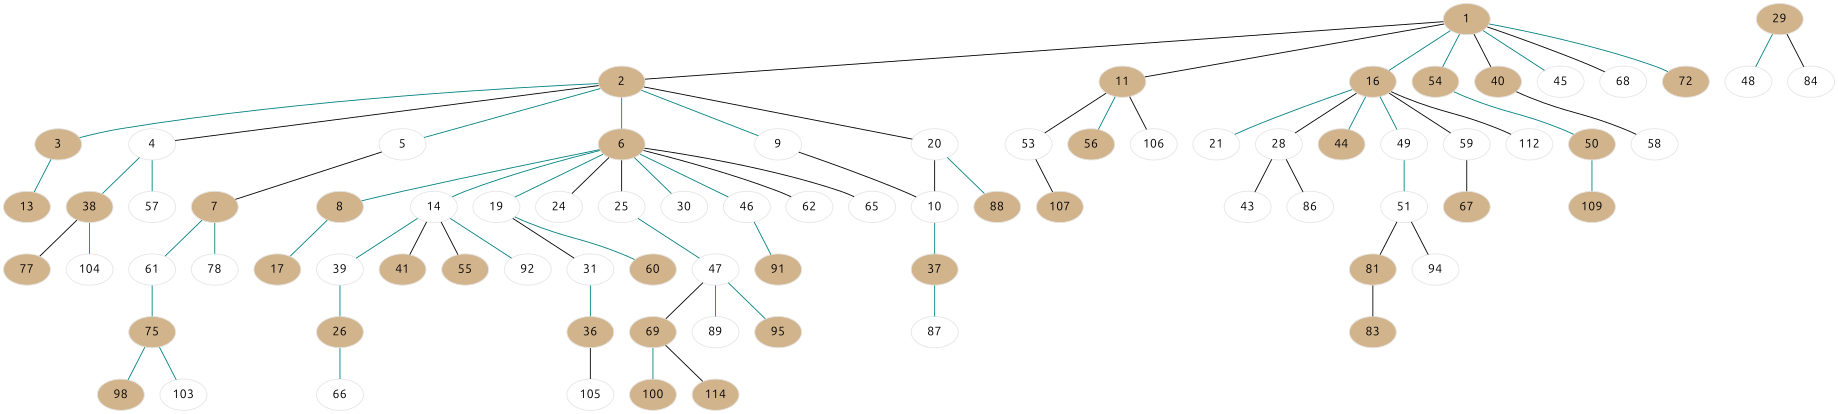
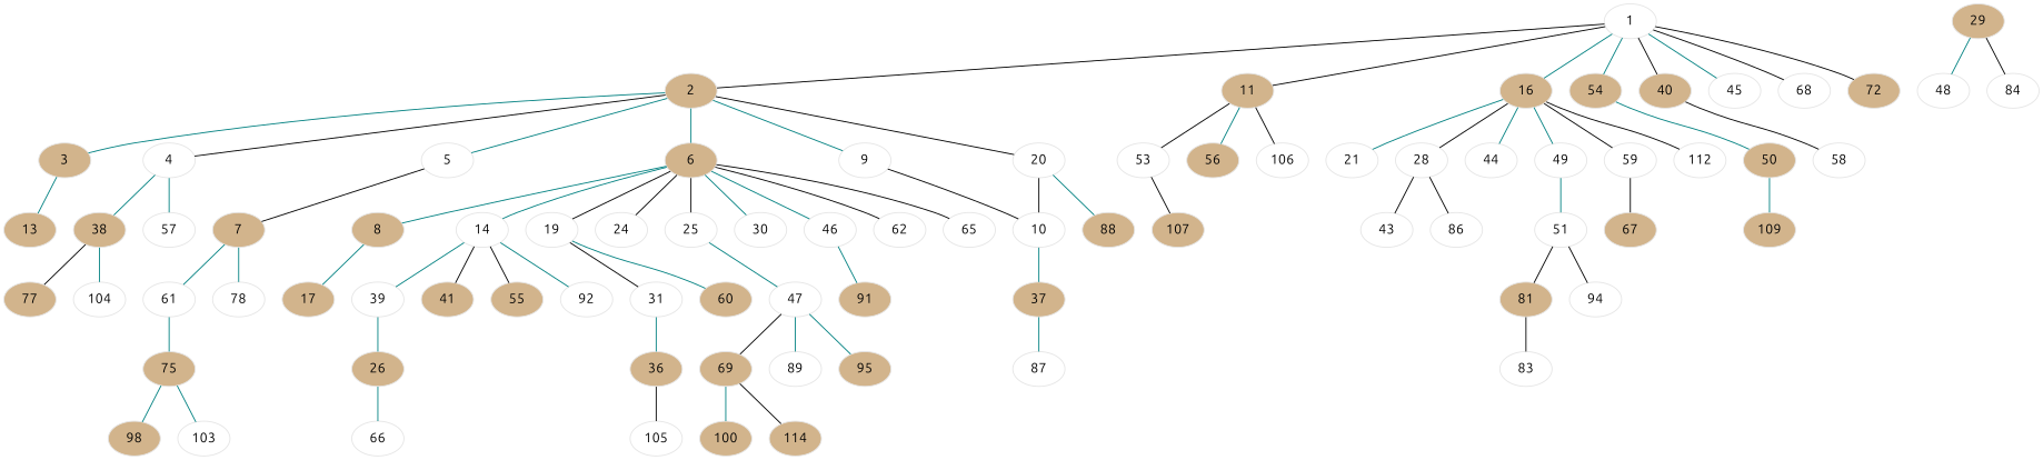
  graph {
    fontname=Ubuntu
    node [color=gray90 fillcolor=white fontname=Ubuntu style=filled]
    edge [color=teal fontname=Ubuntu]
-   1 [fillcolor=tan super="+15"]
+   1 [super="+15"]
    2 [fillcolor=tan super="+54"]
    11 [fillcolor=tan super="+22"]
    16 [fillcolor=tan super="+18"]
    n5 [fillcolor=tan label=54]
    40 [fillcolor=tan]
    45
    68 [super="+93"]
    72 [fillcolor=tan]
    3 [fillcolor=tan super="+113"]
    4 [super="+35"]
    5 [super="+74"]
    6 [fillcolor=tan super="+12"]
    9 [super="+73"]
    20 [super="+63"]
    53
    56 [fillcolor=tan]
    106
    21
    28 [super="+32"]
-   44 [fillcolor=tan]
+   44
    49
    59
    112
    50 [fillcolor=tan super="+64"]
    58
    13 [fillcolor=tan]
    38 [fillcolor=tan super="+52"]
    57
    7 [fillcolor=tan super="+27"]
    8 [fillcolor=tan super="+33"]
    14 [super="+23"]
    19 [super="+101"]
    24
    25
    30
    46 [super="+111"]
    62
    65
    10 [super="+85"]
    88 [fillcolor=tan]
    77 [fillcolor=tan]
    104
    61 [super="+102"]
    78
    17 [fillcolor=tan]
    39
    41 [fillcolor=tan super="+80"]
    55 [fillcolor=tan super="+99"]
    92 [super="+97"]
    31
    60 [fillcolor=tan]
    47 [super="+79"]
    91 [fillcolor=tan]
    75 [fillcolor=tan]
    26 [fillcolor=tan super="+90"]
    66
    37 [fillcolor=tan super="+108"]
    87
    107 [fillcolor=tan]
    43 [super="+70"]
    86
    51 [super="+76"]
    67 [fillcolor=tan]
    36 [fillcolor=tan super="+71"]
    29 [fillcolor=tan super="+42"]
    48
    84
    69 [fillcolor=tan super="+96"]
    89
    95 [fillcolor=tan]
    105
    109 [fillcolor=tan]
    100 [fillcolor=tan]
    114 [fillcolor=tan]
    81 [fillcolor=tan super="+82"]
    94
-   83 [fillcolor=tan]
+   83
    98 [fillcolor=tan]
    103 [super="+110"]
    1 -- 2 [color=black]
    1 -- 11 [color=black]
    1 -- 16
    1 -- n5
    1 -- 40 [color=black]
    1 -- 45
    1 -- 68 [color=black]
-   1 -- 72
+   1 -- 72 [color=black]
    2 -- 3
    2 -- 4 [color=black]
    2 -- 5
    2 -- 6
    2 -- 9
    2 -- 20 [color=black]
    11 -- 53 [color=black]
    11 -- 56
    11 -- 106 [color=black]
    16 -- 21
    16 -- 28 [color=black]
    16 -- 44
    16 -- 49
    16 -- 59 [color=black]
    16 -- 112 [color=black]
    n5 -- 50
    40 -- 58 [color=black]
    3 -- 13
    4 -- 38
    4 -- 57
    5 -- 7 [color=black]
    6 -- 8
    6 -- 14
-   6 -- 19
+   6 -- 19 [color=black]
    6 -- 24 [color=black]
    6 -- 25 [color=black]
    6 -- 30
    6 -- 46
    6 -- 62 [color=black]
    6 -- 65 [color=black]
    9 -- 10 [color=black]
    20 -- 10 [color=black]
    20 -- 88
    53 -- 107 [color=black]
    28 -- 43 [color=black]
    28 -- 86 [color=black]
    49 -- 51
    59 -- 67 [color=black]
    50 -- 109
    38 -- 77 [color=black]
    38 -- 104
    7 -- 61
    7 -- 78
    8 -- 17
    14 -- 39
    14 -- 41 [color=black]
    14 -- 55 [color=black]
    14 -- 92
    19 -- 31 [color=black]
    19 -- 60
    25 -- 47
    46 -- 91
    10 -- 37
    61 -- 75
    39 -- 26
    31 -- 36
    47 -- 69 [color=black]
    47 -- 89
    47 -- 95
    75 -- 98
    75 -- 103
    26 -- 66
    37 -- 87
    51 -- 81 [color=black]
    51 -- 94 [color=black]
    36 -- 105 [color=black]
    29 -- 48
    29 -- 84 [color=black]
    69 -- 100
    69 -- 114 [color=black]
    81 -- 83 [color=black]
  }
